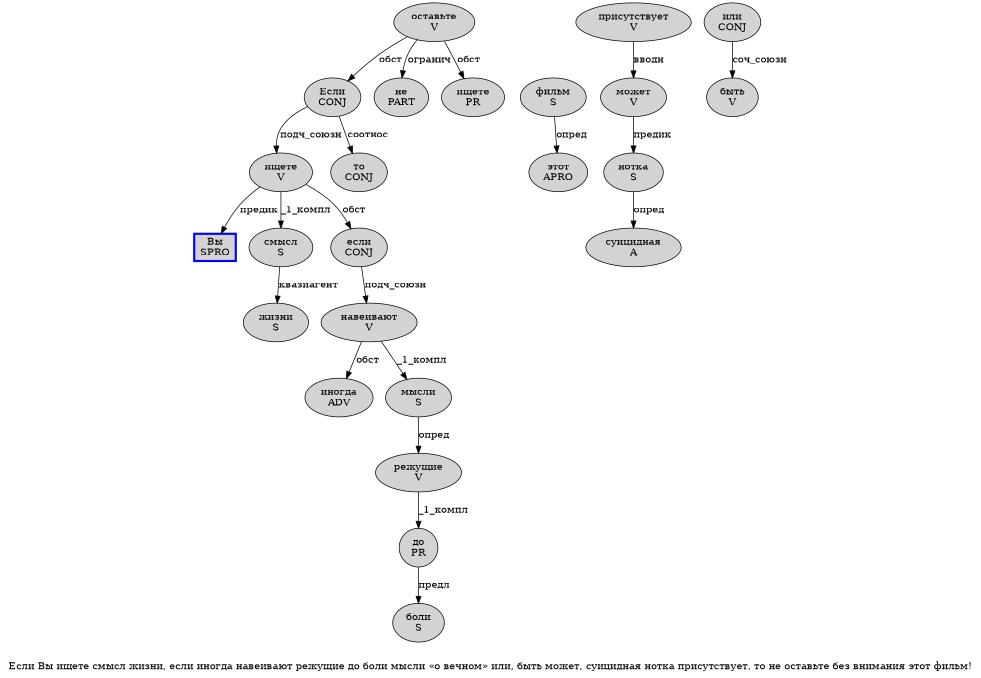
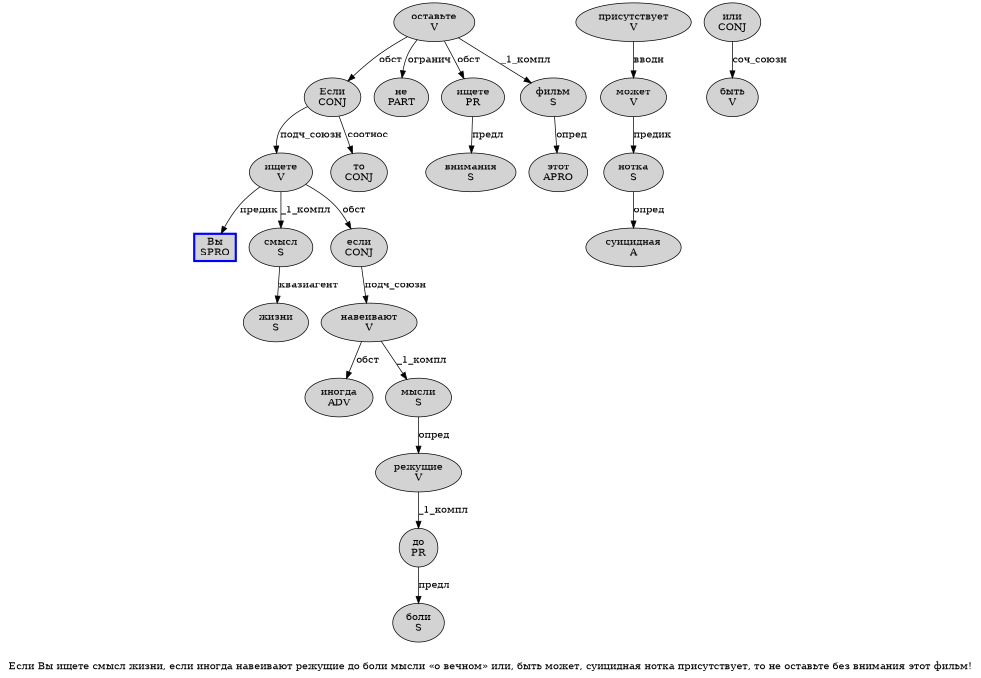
  digraph {
    label="Если Вы ищете смысл жизни, если иногда навеивают режущие до боли мысли «о вечном» или, быть может, суицидная нотка присутствует, то не оставьте без внимания этот фильм!"
    node [fillcolor=lightgray penwidth=1 shape=ellipse style=filled]
    n1 [label="Если\nCONJ"]
    n2 [label="ищете\nV"]
    n3 [label="то\nCONJ"]
    n4 [color=blue label="Вы\nSPRO" penwidth=3 shape=box]
    n5 [label="смысл\nS"]
    n6 [label="если\nCONJ"]
    n7 [label="жизни\nS"]
    n8 [label="навеивают\nV"]
    n9 [label="иногда\nADV"]
    n10 [label="мысли\nS"]
    n11 [label="режущие\nV"]
    n12 [label="до\nPR"]
    n13 [label="боли\nS"]
    n14 [label="присутствует\nV"]
    n15 [label="может\nV"]
    n16 [label="или\nCONJ"]
    n17 [label="быть\nV"]
    n18 [label="нотка\nS"]
    n19 [label="суицидная\nA"]
    n20 [label="не\nPART"]
    n21 [label="оставьте\nV"]
    n22 [label="ищете\nPR"]
    n23 [label="фильм\nS"]
+   n24 [label="внимания\nS"]
    n25 [label="этот\nAPRO"]
    n1 -> n2 [label="подч_союзн"]
    n1 -> n3 [label="соотнос"]
    n2 -> n4 [label="предик"]
    n2 -> n5 [label="_1_компл"]
    n2 -> n6 [label="обст"]
    n5 -> n7 [label="квазиагент"]
    n6 -> n8 [label="подч_союзн"]
    n8 -> n9 [label="обст"]
    n8 -> n10 [label="_1_компл"]
    n10 -> n11 [label="опред"]
    n11 -> n12 [label="_1_компл"]
    n12 -> n13 [label="предл"]
    n14 -> n15 [label="вводн"]
    n15 -> n18 [label="предик"]
    n16 -> n17 [label="соч_союзн"]
    n18 -> n19 [label="опред"]
    n21 -> n1 [label="обст"]
    n21 -> n20 [label="огранич"]
    n21 -> n22 [label="обст"]
+   n21 -> n23 [label="_1_компл"]
+   n22 -> n24 [label="предл"]
    n23 -> n25 [label="опред"]
  }
